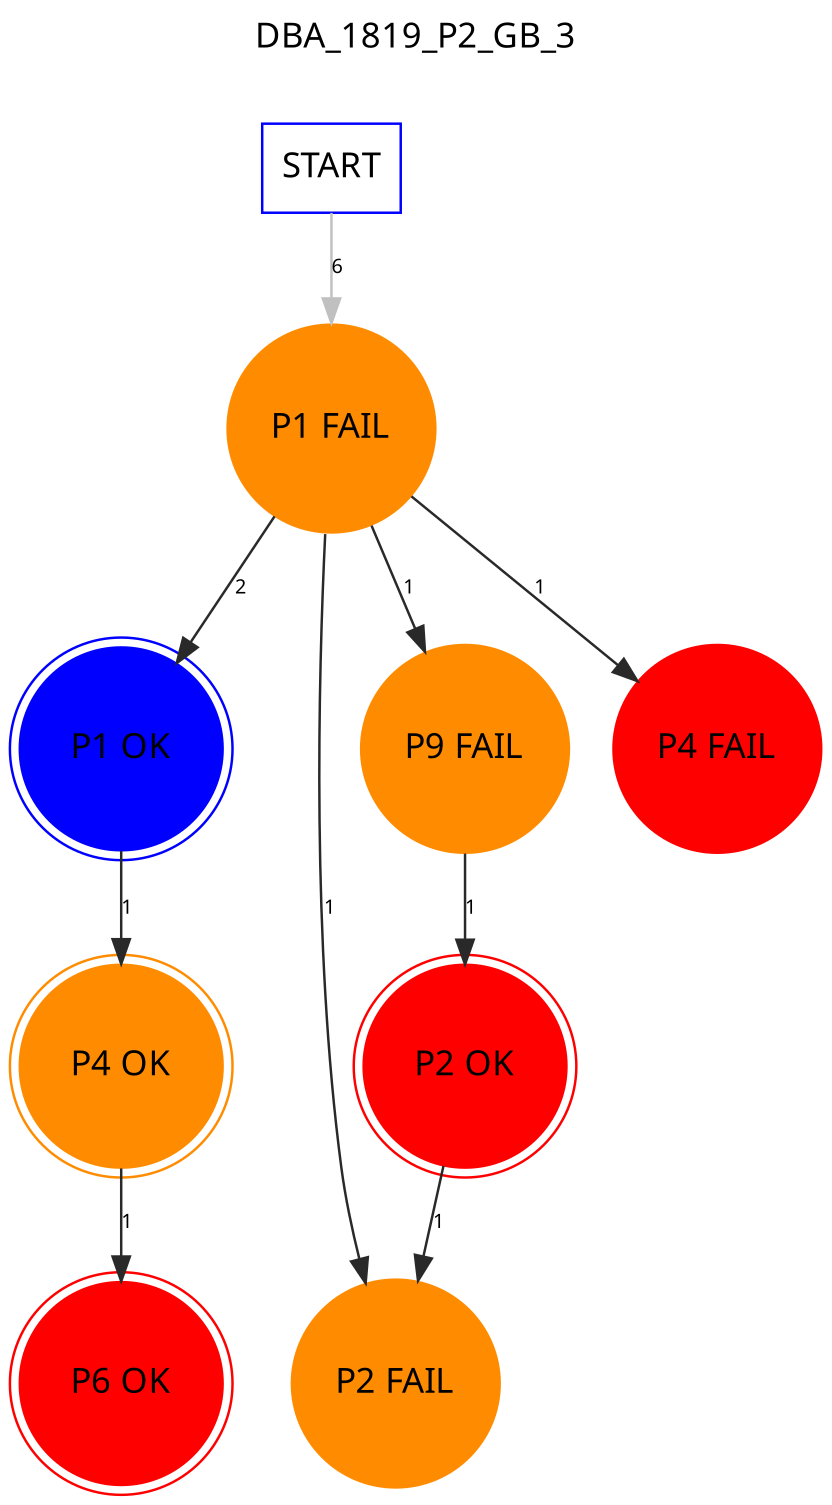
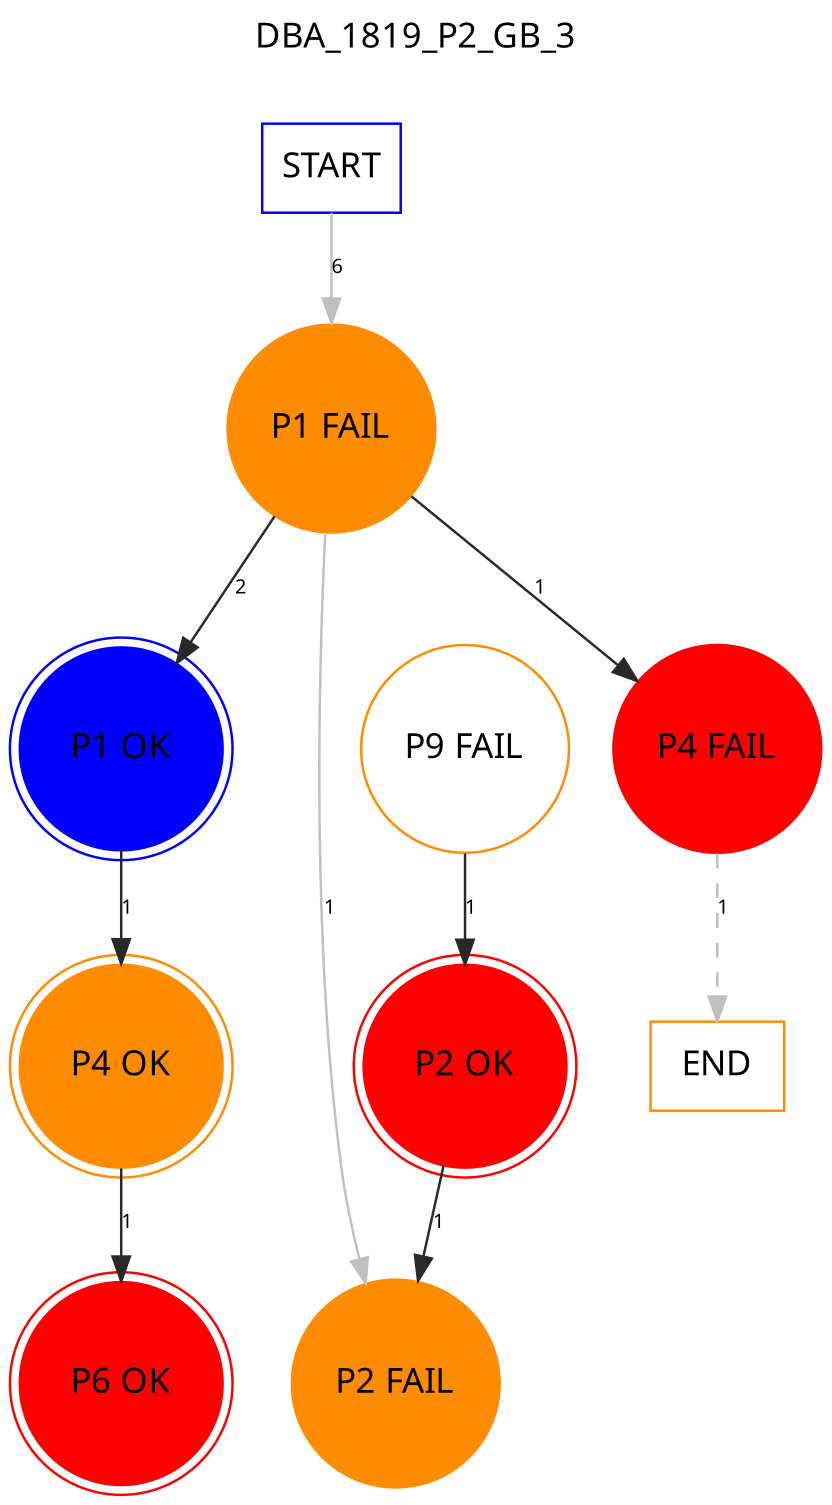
  digraph {
    fontname="Noto Sans"
    label=DBA_1819_P2_GB_3
    labelloc=t
    node [color=darkorange fontname="Noto Sans" shape=circle style=filled]
    edge [color=grey16 fontname="Noto Sans" fontsize=8 labelfloat=false penwidth=1]
    START [color=blue fillcolor=white shape=box]
    "P1 FAIL"
    "P1 OK" [color=blue peripheries=2]
    "P2 FAIL"
-   "P9 FAIL"
+   "P9 FAIL" [fillcolor=white]
    "P4 FAIL" [color=red]
    "P4 OK" [peripheries=2]
    "P2 OK" [color=red peripheries=2]
+   END [fillcolor=white shape=box]
    "P6 OK" [color=red peripheries=2]
    START -> "P1 FAIL" [color=grey label=6 style=solid penwidth=""]
    "P1 FAIL" -> "P1 OK" [label=2]
-   "P1 FAIL" -> "P2 FAIL" [label=1]
-   "P1 FAIL" -> "P9 FAIL" [label=1]
+   "P1 FAIL" -> "P2 FAIL" [color=grey label=1]
    "P1 FAIL" -> "P4 FAIL" [label=1]
    "P1 OK" -> "P4 OK" [label=1]
    "P9 FAIL" -> "P2 OK" [label=1]
+   "P4 FAIL" -> END [color=grey label=1 style=dashed penwidth=""]
    "P4 OK" -> "P6 OK" [label=1]
    "P2 OK" -> "P2 FAIL" [label=1]
  }
